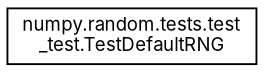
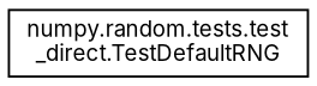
  digraph {
    rankdir=LR
    fontname=Inter
-   n1 [color=black fillcolor=white fontname=Inter fontsize=10 height=0.2 label="numpy.random.tests.test\l_test.TestDefaultRNG" shape=record style=filled width=0.4]
+   n1 [color=black fillcolor=white fontname=Inter fontsize=10 height=0.2 label="numpy.random.tests.test\l_direct.TestDefaultRNG" shape=record style=filled width=0.4]
  }
